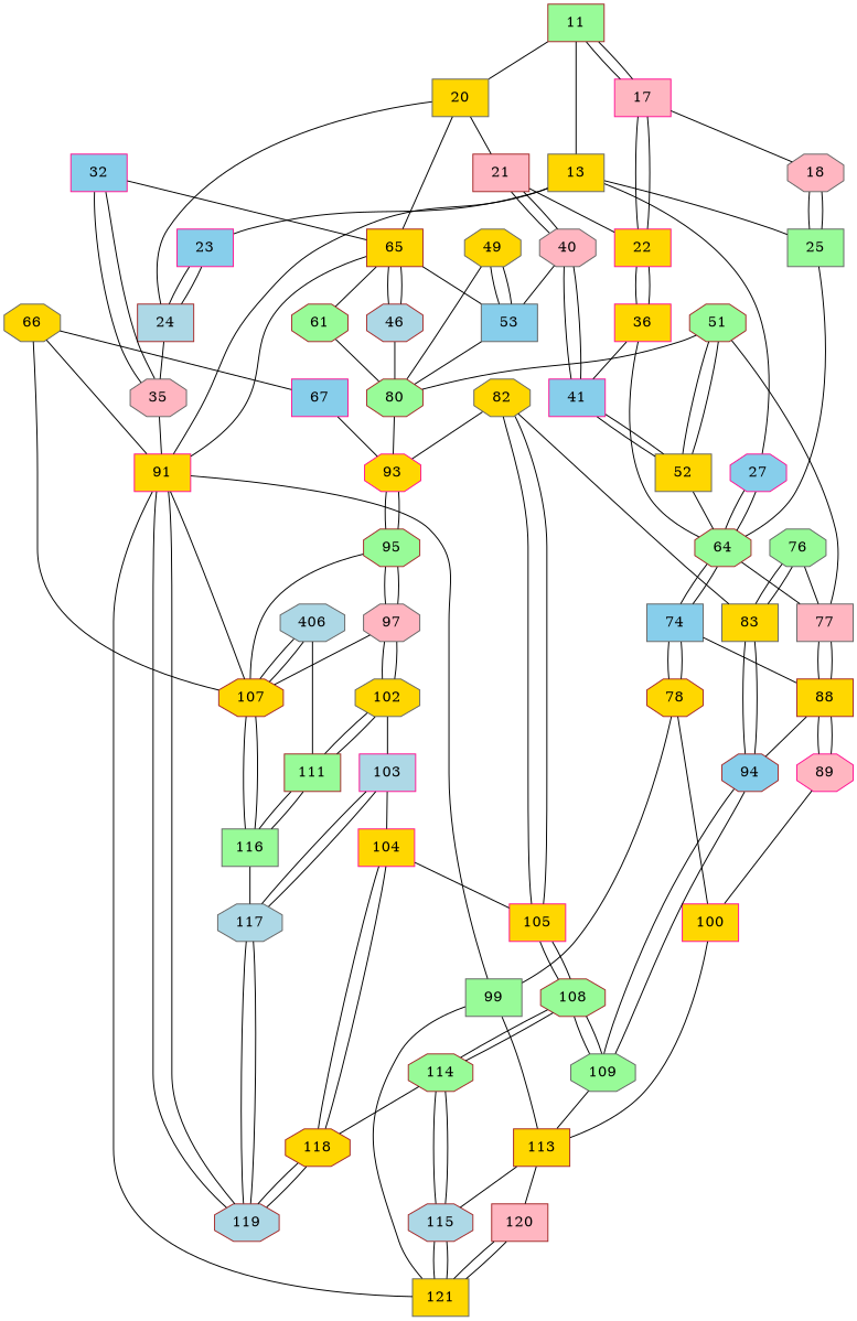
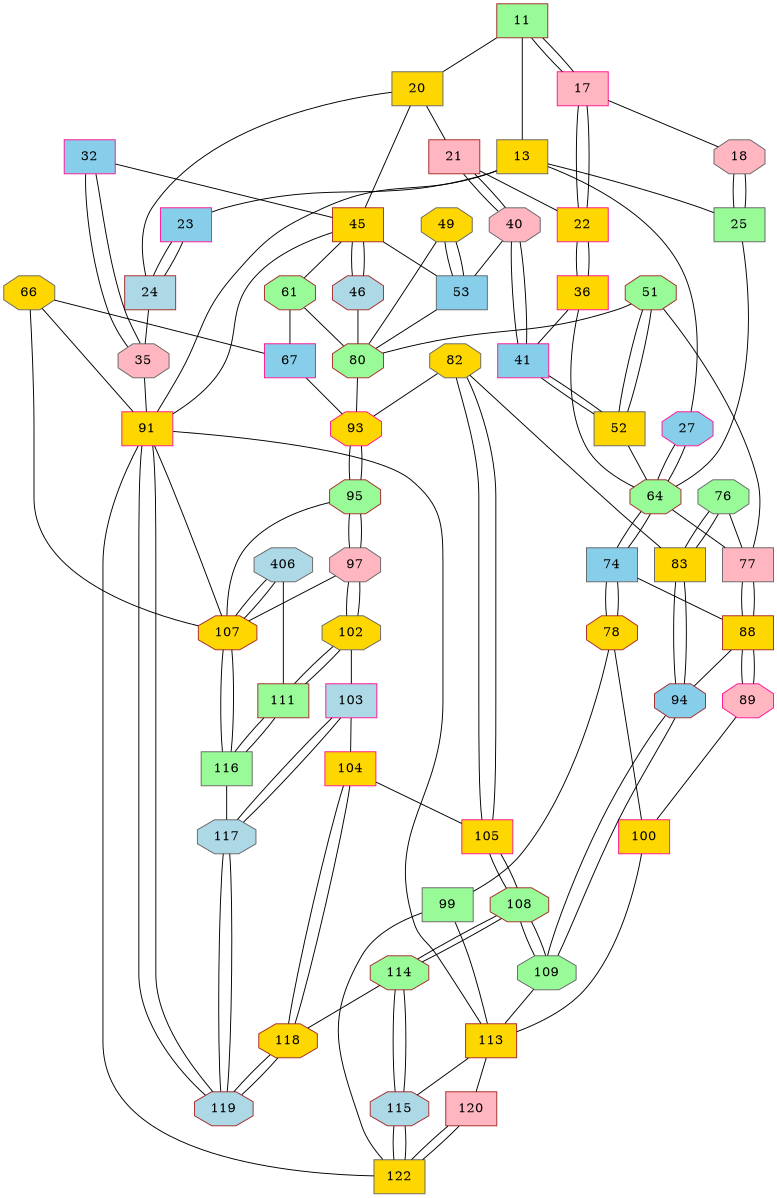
  graph {
    node [color=gray40 fillcolor=gold shape=box style=filled]
    11 [color=brown fillcolor=palegreen super="+10"]
    13 [super="+12"]
    17 [color=deeppink fillcolor=lightpink]
    20 [super="+19"]
    23 [color=deeppink fillcolor=skyblue]
    25 [fillcolor=palegreen super="+16+15"]
    27 [color=deeppink fillcolor=skyblue shape=octagon]
    91 [color=deeppink super="+47+48"]
    18 [fillcolor=lightpink shape=octagon]
    22 [color=deeppink]
    21 [color=brown fillcolor=lightpink]
    24 [color=brown fillcolor=lightblue]
-   45 [color=brown super="+39+33+42" label=65]
+   45 [color=brown super="+39+33+42"]
    64 [color=brown fillcolor=palegreen shape=octagon super="+63+37+26"]
    107 [color=brown shape=octagon super="+92+85+96"]
    99 [fillcolor=palegreen super="+79"]
    119 [color=brown fillcolor=lightblue shape=octagon]
-   121 [super="+98"]
+   121 [super="+98" label=122]
    36 [color=deeppink]
    40 [fillcolor=lightpink shape=octagon]
    35 [fillcolor=lightpink shape=octagon super="+31+28"]
    53 [fillcolor=skyblue super="+43+44"]
    46 [color=brown fillcolor=lightblue shape=octagon]
    61 [color=brown fillcolor=palegreen shape=octagon super="+55"]
    41 [color=deeppink fillcolor=skyblue]
    77 [fillcolor=lightpink super="+75"]
    74 [fillcolor=skyblue]
    32 [color=deeppink fillcolor=skyblue]
    52
    80 [color=brown fillcolor=palegreen shape=octagon super="+58+57+56+68"]
    67 [color=deeppink fillcolor=skyblue super="+60"]
    93 [color=deeppink shape=octagon super="+84+70+81"]
    49 [shape=octagon]
    51 [color=brown fillcolor=palegreen shape=octagon]
    88 [color=brown super="+73"]
    78 [color=brown shape=octagon]
    66 [shape=octagon super="+59+65"]
    116 [fillcolor=palegreen]
    95 [color=brown fillcolor=palegreen shape=octagon super="+87"]
    100 [color=deeppink super="+90"]
    94 [color=brown fillcolor=skyblue shape=octagon]
    89 [color=deeppink fillcolor=lightpink shape=octagon]
    76 [fillcolor=palegreen shape=octagon]
    83
    113 [color=brown super="+112+101"]
    82 [shape=octagon]
    105 [color=deeppink]
    108 [color=brown fillcolor=palegreen shape=octagon]
    109 [fillcolor=palegreen shape=octagon]
    97 [fillcolor=lightpink shape=octagon]
    102 [shape=octagon]
    103 [color=deeppink fillcolor=lightblue]
    111 [color=brown fillcolor=palegreen]
    115 [color=brown fillcolor=lightblue shape=octagon]
    120 [color=brown fillcolor=lightpink]
    104 [color=deeppink]
    117 [fillcolor=lightblue shape=octagon]
    118 [color=brown shape=octagon]
    114 [color=brown fillcolor=palegreen shape=octagon]
    n60 [fillcolor=lightblue label=406 shape=octagon]
    11 -- 13 [weight=2]
    11 -- 17
    11 -- 17
    11 -- 20
    13 -- 23
    13 -- 25 [weight=2]
    13 -- 27
    13 -- 91 [weight=3]
    17 -- 18
    17 -- 22
    17 -- 22
    20 -- 21
    20 -- 24
    20 -- 45
    23 -- 24
    23 -- 24
    25 -- 64
    27 -- 64 [weight=2]
    27 -- 64
    91 -- 107
-   91 -- 99
+   91 -- 113
    91 -- 119
    91 -- 119
    91 -- 121 [weight=2]
    18 -- 25 [weight=2]
    18 -- 25
    22 -- 36
    22 -- 36
    21 -- 22
    21 -- 40
    21 -- 40
    24 -- 35
    45 -- 91
    45 -- 53
    45 -- 46 [weight=2]
    45 -- 46
    45 -- 61
    64 -- 77
    64 -- 74
    64 -- 74
    107 -- 116
    107 -- 116
    99 -- 121
    99 -- 113
    36 -- 64
    36 -- 41
    40 -- 53
    40 -- 41
    40 -- 41
    35 -- 91 [weight=2]
    53 -- 80
    46 -- 80
    61 -- 80 [weight=2]
+   61 -- 67
    41 -- 52
    41 -- 52
    77 -- 88 [weight=2]
    77 -- 88
    74 -- 88
    74 -- 78
    74 -- 78
    32 -- 45
    32 -- 35 [weight=2]
    32 -- 35
    52 -- 64
    80 -- 93 [weight=3]
    67 -- 93
    93 -- 95 [weight=2]
    93 -- 95
    49 -- 53 [weight=2]
    49 -- 53
    49 -- 80
    51 -- 77
    51 -- 52
    51 -- 52
    51 -- 80
    88 -- 94
    88 -- 89
    88 -- 89
    78 -- 99
    78 -- 100
    66 -- 91 [weight=2]
    66 -- 107
    66 -- 67 [weight=2]
    116 -- 117
    95 -- 107
    95 -- 97
    95 -- 97
    100 -- 113 [weight=2]
    94 -- 109
    94 -- 109
    89 -- 100
    76 -- 77 [weight=2]
    76 -- 83
    76 -- 83
    83 -- 94
    83 -- 94
    113 -- 115
    113 -- 120
    82 -- 93
    82 -- 83
    82 -- 105
    82 -- 105
    105 -- 108
    105 -- 108
    108 -- 109
    108 -- 109
    108 -- 114
    108 -- 114
    109 -- 113
    97 -- 107
    97 -- 102
    97 -- 102
    102 -- 103
    102 -- 111
    102 -- 111
    103 -- 104
    103 -- 117
    103 -- 117
    111 -- 116
    111 -- 116
    115 -- 121
    115 -- 121
    120 -- 121 [weight=2]
    120 -- 121
    104 -- 105
    104 -- 118
    104 -- 118
    117 -- 119
    117 -- 119
    118 -- 119
    118 -- 119
    114 -- 115
    114 -- 115
    114 -- 118
    n60 -- 107 [weight=2]
    n60 -- 107
    n60 -- 111
  }
